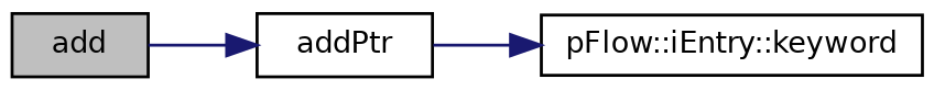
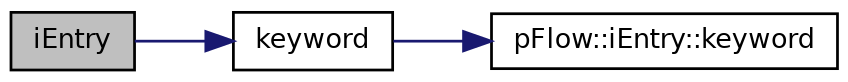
  digraph {
    rankdir=LR
    node [color=black fillcolor=white fontname=Helvetica fontsize=10 shape=record style=filled]
    edge [color=midnightblue fontname=Helvetica fontsize=10 labelfontname=Helvetica labelfontsize=10 style=solid]
-   n1 [fillcolor=grey75 fontcolor=black height=0.2 label=add width=0.4]
-   n2 [height=0.2 label=addPtr width=0.4]
+   n1 [fillcolor=grey75 fontcolor=black height=0.2 label=iEntry width=0.4]
+   n2 [height=0.2 label=keyword width=0.4]
    n3 [height=0.2 label="pFlow::iEntry::keyword" width=0.4]
    n1 -> n2
    n2 -> n3
  }
